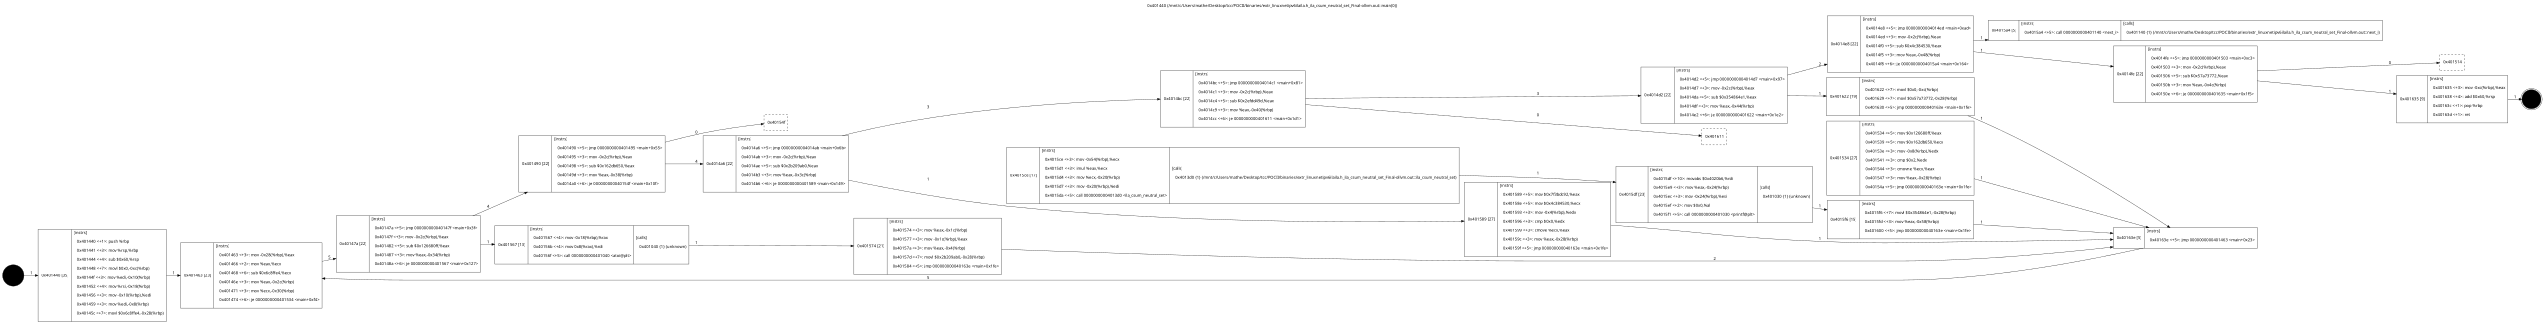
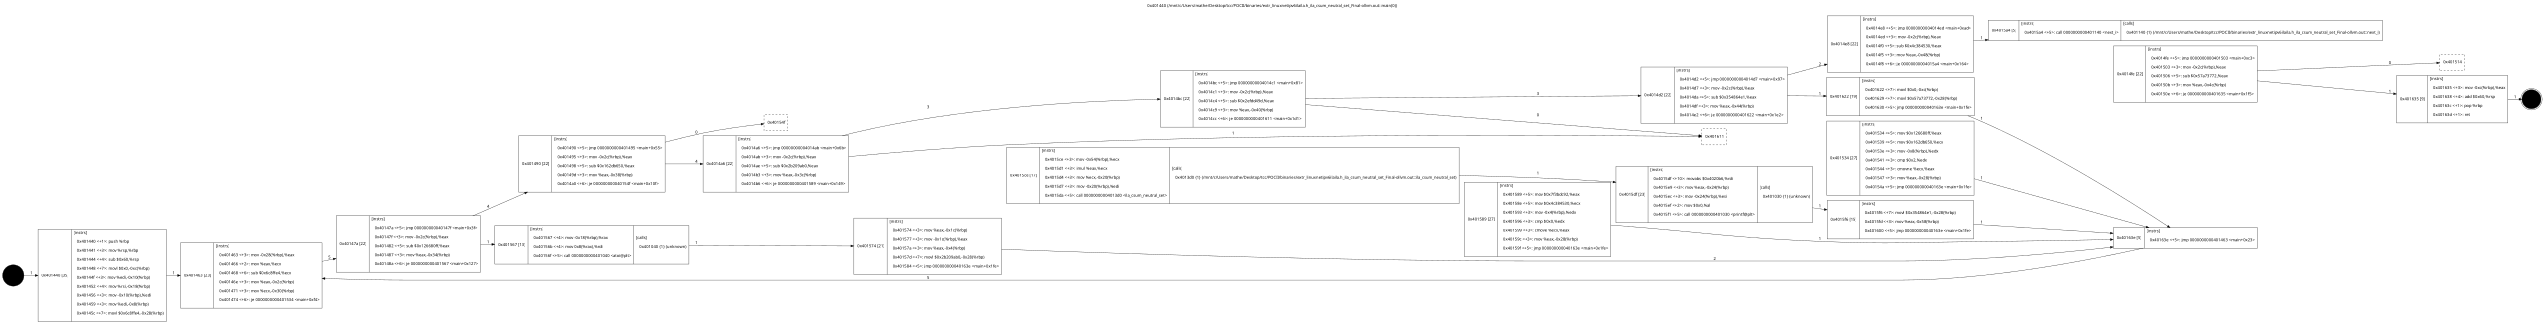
  digraph {
    fontname="Noto Sans"
    label="0x401440 (/mnt/c/Users/mathe/Desktop/tcc/POCII/binaries/extr_linuxnetipv6ilaila.h_ila_csum_neutral_set_Final-ollvm.out::main(0))"
    labelloc=t
    rankdir=LR
    node [fontname="Noto Sans" shape=record]
    edge [fontname="Noto Sans"]
    Entry [fillcolor=black height=0.3 shape=circle style=filled width=0.3]
    n2 [label="{\n     0x401440 [35]\l\n     | [instrs]\l\n     &nbsp;&nbsp;0x401440 \<+1\>: push %rbp\l\n     &nbsp;&nbsp;0x401441 \<+3\>: mov %rsp,%rbp\l\n     &nbsp;&nbsp;0x401444 \<+4\>: sub $0x60,%rsp\l\n     &nbsp;&nbsp;0x401448 \<+7\>: movl $0x0,-0xc(%rbp)\l\n     &nbsp;&nbsp;0x40144f \<+3\>: mov %edi,-0x10(%rbp)\l\n     &nbsp;&nbsp;0x401452 \<+4\>: mov %rsi,-0x18(%rbp)\l\n     &nbsp;&nbsp;0x401456 \<+3\>: mov -0x10(%rbp),%edi\l\n     &nbsp;&nbsp;0x401459 \<+3\>: mov %edi,-0x8(%rbp)\l\n     &nbsp;&nbsp;0x40145c \<+7\>: movl $0x6c8ffe4,-0x28(%rbp)\l\n  }"]
    n3 [label="{\n     0x401463 [23]\l\n     | [instrs]\l\n     &nbsp;&nbsp;0x401463 \<+3\>: mov -0x28(%rbp),%eax\l\n     &nbsp;&nbsp;0x401466 \<+2\>: mov %eax,%ecx\l\n     &nbsp;&nbsp;0x401468 \<+6\>: sub $0x6c8ffe4,%ecx\l\n     &nbsp;&nbsp;0x40146e \<+3\>: mov %eax,-0x2c(%rbp)\l\n     &nbsp;&nbsp;0x401471 \<+3\>: mov %ecx,-0x30(%rbp)\l\n     &nbsp;&nbsp;0x401474 \<+6\>: je 0000000000401534 \<main+0xf4\>\l\n  }"]
    n4 [label="{\n     0x40147a [22]\l\n     | [instrs]\l\n     &nbsp;&nbsp;0x40147a \<+5\>: jmp 000000000040147f \<main+0x3f\>\l\n     &nbsp;&nbsp;0x40147f \<+3\>: mov -0x2c(%rbp),%eax\l\n     &nbsp;&nbsp;0x401482 \<+5\>: sub $0x126680ff,%eax\l\n     &nbsp;&nbsp;0x401487 \<+3\>: mov %eax,-0x34(%rbp)\l\n     &nbsp;&nbsp;0x40148a \<+6\>: je 0000000000401567 \<main+0x127\>\l\n  }"]
    n5 [label="{\n     0x401534 [27]\l\n     | [instrs]\l\n     &nbsp;&nbsp;0x401534 \<+5\>: mov $0x126680ff,%eax\l\n     &nbsp;&nbsp;0x401539 \<+5\>: mov $0x162db650,%ecx\l\n     &nbsp;&nbsp;0x40153e \<+3\>: mov -0x8(%rbp),%edx\l\n     &nbsp;&nbsp;0x401541 \<+3\>: cmp $0x2,%edx\l\n     &nbsp;&nbsp;0x401544 \<+3\>: cmovne %ecx,%eax\l\n     &nbsp;&nbsp;0x401547 \<+3\>: mov %eax,-0x28(%rbp)\l\n     &nbsp;&nbsp;0x40154a \<+5\>: jmp 000000000040163e \<main+0x1fe\>\l\n  }"]
    n6 [label="{\n     0x40163e [5]\l\n     | [instrs]\l\n     &nbsp;&nbsp;0x40163e \<+5\>: jmp 0000000000401463 \<main+0x23\>\l\n  }"]
    n7 [label="{\n     0x401567 [13]\l\n     | [instrs]\l\n     &nbsp;&nbsp;0x401567 \<+4\>: mov -0x18(%rbp),%rax\l\n     &nbsp;&nbsp;0x40156b \<+4\>: mov 0x8(%rax),%rdi\l\n     &nbsp;&nbsp;0x40156f \<+5\>: call 0000000000401040 \<atoi@plt\>\l\n     | [calls]\l\n     &nbsp;&nbsp;0x401040 \{1\} (unknown)\l\n  }"]
    n8 [label="{\n     0x401490 [22]\l\n     | [instrs]\l\n     &nbsp;&nbsp;0x401490 \<+5\>: jmp 0000000000401495 \<main+0x55\>\l\n     &nbsp;&nbsp;0x401495 \<+3\>: mov -0x2c(%rbp),%eax\l\n     &nbsp;&nbsp;0x401498 \<+5\>: sub $0x162db650,%eax\l\n     &nbsp;&nbsp;0x40149d \<+3\>: mov %eax,-0x38(%rbp)\l\n     &nbsp;&nbsp;0x4014a0 \<+6\>: je 000000000040154f \<main+0x10f\>\l\n  }"]
    n9 [label="{\n     0x401574 [21]\l\n     | [instrs]\l\n     &nbsp;&nbsp;0x401574 \<+3\>: mov %eax,-0x1c(%rbp)\l\n     &nbsp;&nbsp;0x401577 \<+3\>: mov -0x1c(%rbp),%eax\l\n     &nbsp;&nbsp;0x40157a \<+3\>: mov %eax,-0x4(%rbp)\l\n     &nbsp;&nbsp;0x40157d \<+7\>: movl $0x2b209ab0,-0x28(%rbp)\l\n     &nbsp;&nbsp;0x401584 \<+5\>: jmp 000000000040163e \<main+0x1fe\>\l\n  }"]
    n10 [label="{\n     0x40154f\l\n  }" style=dashed]
    n11 [label="{\n     0x4014a6 [22]\l\n     | [instrs]\l\n     &nbsp;&nbsp;0x4014a6 \<+5\>: jmp 00000000004014ab \<main+0x6b\>\l\n     &nbsp;&nbsp;0x4014ab \<+3\>: mov -0x2c(%rbp),%eax\l\n     &nbsp;&nbsp;0x4014ae \<+5\>: sub $0x2b209ab0,%eax\l\n     &nbsp;&nbsp;0x4014b3 \<+3\>: mov %eax,-0x3c(%rbp)\l\n     &nbsp;&nbsp;0x4014b6 \<+6\>: je 0000000000401589 \<main+0x149\>\l\n  }"]
    Exit [fillcolor=black height=0.3 peripheries=2 shape=circle style=filled width=0.3]
    n13 [label="{\n     0x401589 [27]\l\n     | [instrs]\l\n     &nbsp;&nbsp;0x401589 \<+5\>: mov $0x7f3bdc92,%eax\l\n     &nbsp;&nbsp;0x40158e \<+5\>: mov $0x4c384530,%ecx\l\n     &nbsp;&nbsp;0x401593 \<+3\>: mov -0x4(%rbp),%edx\l\n     &nbsp;&nbsp;0x401596 \<+3\>: cmp $0x0,%edx\l\n     &nbsp;&nbsp;0x401599 \<+3\>: cmove %ecx,%eax\l\n     &nbsp;&nbsp;0x40159c \<+3\>: mov %eax,-0x28(%rbp)\l\n     &nbsp;&nbsp;0x40159f \<+5\>: jmp 000000000040163e \<main+0x1fe\>\l\n  }"]
    n14 [label="{\n     0x4014bc [22]\l\n     | [instrs]\l\n     &nbsp;&nbsp;0x4014bc \<+5\>: jmp 00000000004014c1 \<main+0x81\>\l\n     &nbsp;&nbsp;0x4014c1 \<+3\>: mov -0x2c(%rbp),%eax\l\n     &nbsp;&nbsp;0x4014c4 \<+5\>: sub $0x2efdd49d,%eax\l\n     &nbsp;&nbsp;0x4014c9 \<+3\>: mov %eax,-0x40(%rbp)\l\n     &nbsp;&nbsp;0x4014cc \<+6\>: je 0000000000401611 \<main+0x1d1\>\l\n  }"]
    n15 [label="{\n     0x401514\l\n  }" style=dashed]
    n16 [label="{\n     0x401611\l\n  }" style=dashed]
    n17 [label="{\n     0x4014d2 [22]\l\n     | [instrs]\l\n     &nbsp;&nbsp;0x4014d2 \<+5\>: jmp 00000000004014d7 \<main+0x97\>\l\n     &nbsp;&nbsp;0x4014d7 \<+3\>: mov -0x2c(%rbp),%eax\l\n     &nbsp;&nbsp;0x4014da \<+5\>: sub $0x354864e1,%eax\l\n     &nbsp;&nbsp;0x4014df \<+3\>: mov %eax,-0x44(%rbp)\l\n     &nbsp;&nbsp;0x4014e2 \<+6\>: je 0000000000401622 \<main+0x1e2\>\l\n  }"]
    n18 [label="{\n     0x401635 [9]\l\n     | [instrs]\l\n     &nbsp;&nbsp;0x401635 \<+3\>: mov -0xc(%rbp),%eax\l\n     &nbsp;&nbsp;0x401638 \<+4\>: add $0x60,%rsp\l\n     &nbsp;&nbsp;0x40163c \<+1\>: pop %rbp\l\n     &nbsp;&nbsp;0x40163d \<+1\>: ret\l\n  }"]
    n19 [label="{\n     0x401622 [19]\l\n     | [instrs]\l\n     &nbsp;&nbsp;0x401622 \<+7\>: movl $0x0,-0xc(%rbp)\l\n     &nbsp;&nbsp;0x401629 \<+7\>: movl $0x57a73772,-0x28(%rbp)\l\n     &nbsp;&nbsp;0x401630 \<+5\>: jmp 000000000040163e \<main+0x1fe\>\l\n  }"]
    n20 [label="{\n     0x4014e8 [22]\l\n     | [instrs]\l\n     &nbsp;&nbsp;0x4014e8 \<+5\>: jmp 00000000004014ed \<main+0xad\>\l\n     &nbsp;&nbsp;0x4014ed \<+3\>: mov -0x2c(%rbp),%eax\l\n     &nbsp;&nbsp;0x4014f0 \<+5\>: sub $0x4c384530,%eax\l\n     &nbsp;&nbsp;0x4014f5 \<+3\>: mov %eax,-0x48(%rbp)\l\n     &nbsp;&nbsp;0x4014f8 \<+6\>: je 00000000004015a4 \<main+0x164\>\l\n  }"]
    n21 [label="{\n     0x4015f6 [15]\l\n     | [instrs]\l\n     &nbsp;&nbsp;0x4015f6 \<+7\>: movl $0x354864e1,-0x28(%rbp)\l\n     &nbsp;&nbsp;0x4015fd \<+3\>: mov %eax,-0x58(%rbp)\l\n     &nbsp;&nbsp;0x401600 \<+5\>: jmp 000000000040163e \<main+0x1fe\>\l\n  }"]
    n22 [label="{\n     0x4015a4 [5]\l\n     | [instrs]\l\n     &nbsp;&nbsp;0x4015a4 \<+5\>: call 0000000000401140 \<next_i\>\l\n     | [calls]\l\n     &nbsp;&nbsp;0x401140 \{1\} (/mnt/c/Users/mathe/Desktop/tcc/POCII/binaries/extr_linuxnetipv6ilaila.h_ila_csum_neutral_set_Final-ollvm.out::next_i)\l\n  }"]
    n23 [label="{\n     0x4014fe [22]\l\n     | [instrs]\l\n     &nbsp;&nbsp;0x4014fe \<+5\>: jmp 0000000000401503 \<main+0xc3\>\l\n     &nbsp;&nbsp;0x401503 \<+3\>: mov -0x2c(%rbp),%eax\l\n     &nbsp;&nbsp;0x401506 \<+5\>: sub $0x57a73772,%eax\l\n     &nbsp;&nbsp;0x40150b \<+3\>: mov %eax,-0x4c(%rbp)\l\n     &nbsp;&nbsp;0x40150e \<+6\>: je 0000000000401635 \<main+0x1f5\>\l\n  }"]
    n24 [label="{\n     0x4015df [23]\l\n     | [instrs]\l\n     &nbsp;&nbsp;0x4015df \<+10\>: movabs $0x4020b6,%rdi\l\n     &nbsp;&nbsp;0x4015e9 \<+3\>: mov %eax,-0x24(%rbp)\l\n     &nbsp;&nbsp;0x4015ec \<+3\>: mov -0x24(%rbp),%esi\l\n     &nbsp;&nbsp;0x4015ef \<+2\>: mov $0x0,%al\l\n     &nbsp;&nbsp;0x4015f1 \<+5\>: call 0000000000401030 \<printf@plt\>\l\n     | [calls]\l\n     &nbsp;&nbsp;0x401030 \{1\} (unknown)\l\n  }"]
    n25 [label="{\n     0x4015ce [17]\l\n     | [instrs]\l\n     &nbsp;&nbsp;0x4015ce \<+3\>: mov -0x54(%rbp),%ecx\l\n     &nbsp;&nbsp;0x4015d1 \<+3\>: imul %eax,%ecx\l\n     &nbsp;&nbsp;0x4015d4 \<+3\>: mov %ecx,-0x20(%rbp)\l\n     &nbsp;&nbsp;0x4015d7 \<+3\>: mov -0x20(%rbp),%edi\l\n     &nbsp;&nbsp;0x4015da \<+5\>: call 00000000004013d0 \<ila_csum_neutral_set\>\l\n     | [calls]\l\n     &nbsp;&nbsp;0x4013d0 \{1\} (/mnt/c/Users/mathe/Desktop/tcc/POCII/binaries/extr_linuxnetipv6ilaila.h_ila_csum_neutral_set_Final-ollvm.out::ila_csum_neutral_set)\l\n  }"]
    Entry -> n2 [label=" 1"]
    n2 -> n3 [label=" 1"]
    n3 -> n4 [label=" 5"]
    n4 -> n7 [label=" 1"]
    n4 -> n8 [label=" 4"]
    n5 -> n6 [label=" 1"]
    n6 -> n3 [label=" 5"]
    n7 -> n9 [label=" 1"]
    n8 -> n10 [label=" 0"]
    n8 -> n11 [label=" 4"]
    n9 -> n6 [label=" 2"]
-   n11 -> n13 [label=" 1"]
+   n11 -> n16 [label=" 1"]
    n11 -> n14 [label=" 3"]
    n13 -> n6 [label=" 1"]
    n14 -> n16 [label=" 0"]
    n14 -> n17 [label=" 3"]
    n17 -> n19 [label=" 1"]
    n17 -> n20 [label=" 2"]
    n18 -> Exit [label=" 1"]
    n19 -> n6 [label=" 1"]
    n20 -> n22 [label=" 1"]
-   n20 -> n23 [label=" 1"]
    n21 -> n6 [label=" 1"]
    n23 -> n15 [label=" 0"]
    n23 -> n18 [label=" 1"]
    n24 -> n21 [label=" 1"]
    n25 -> n24 [label=" 1"]
  }
